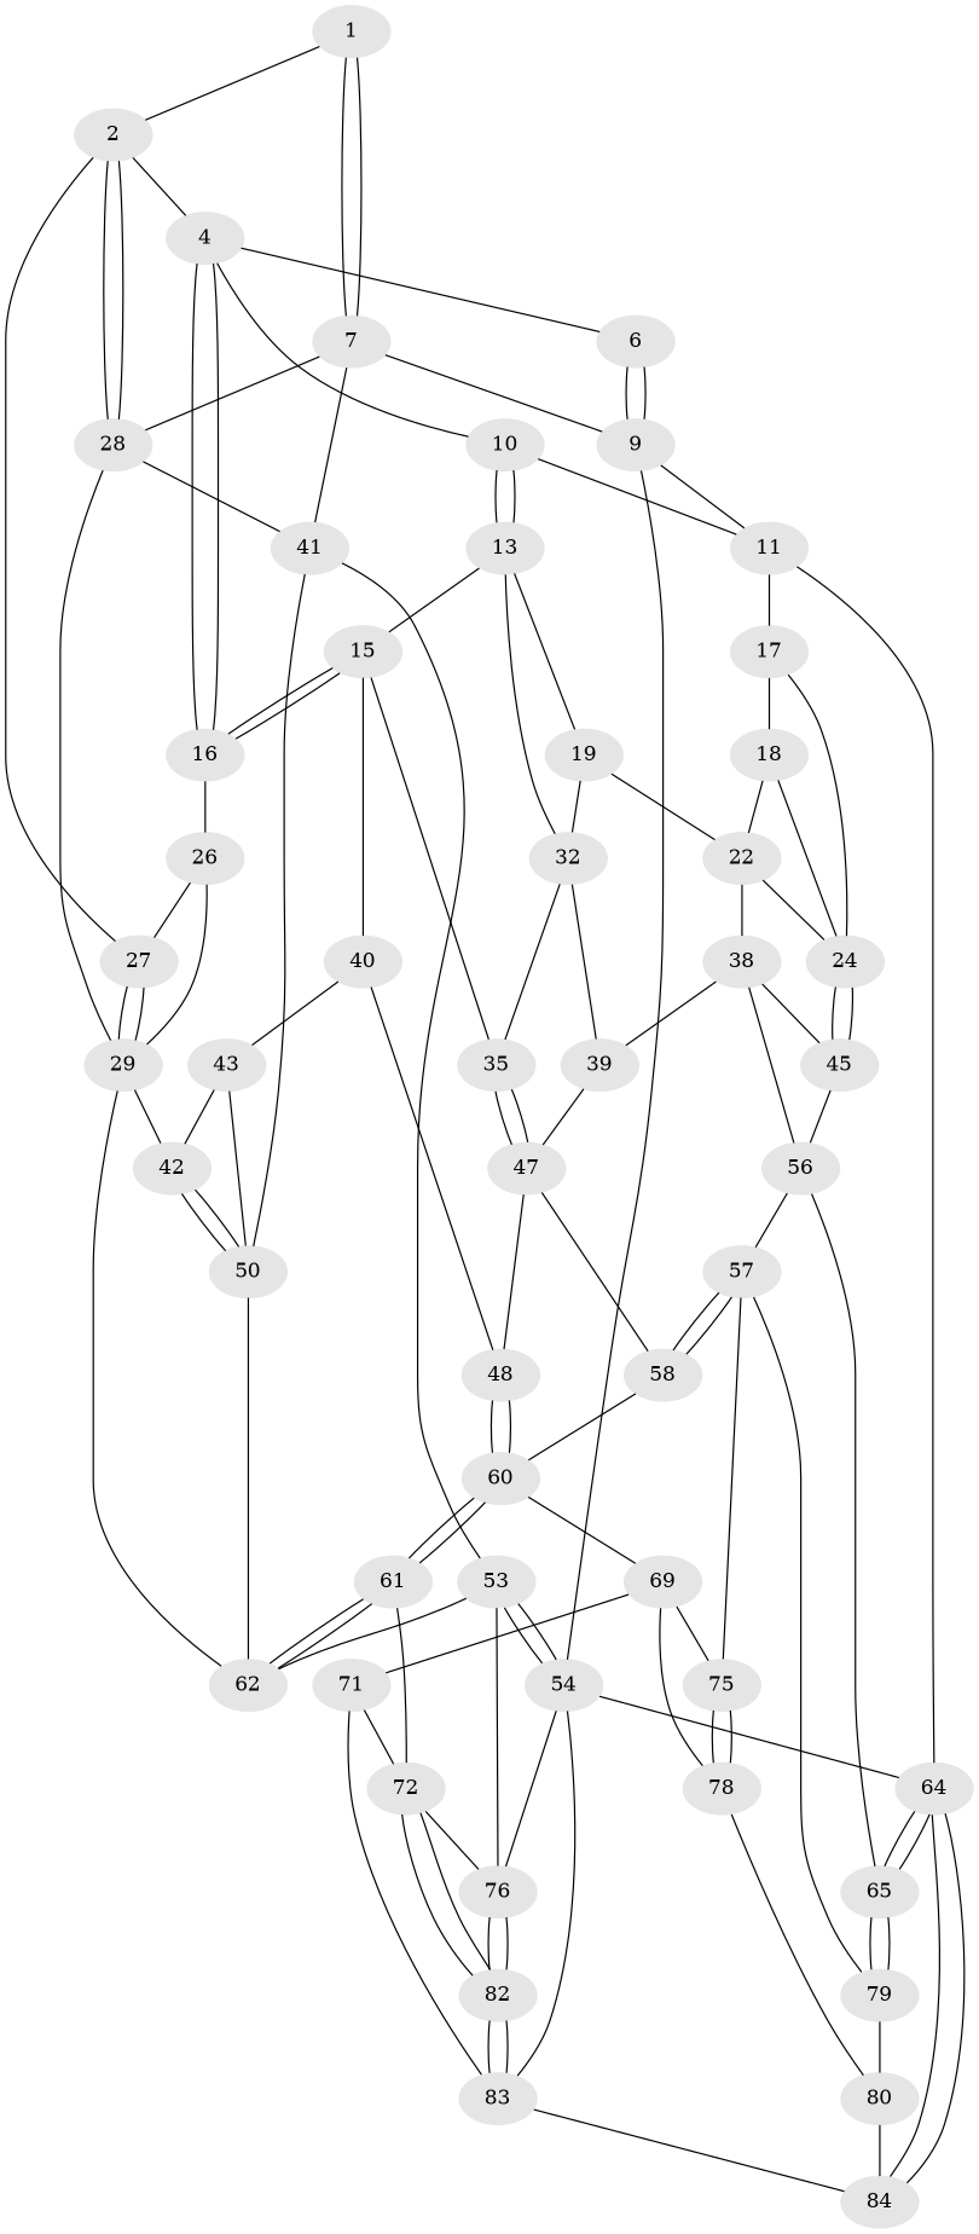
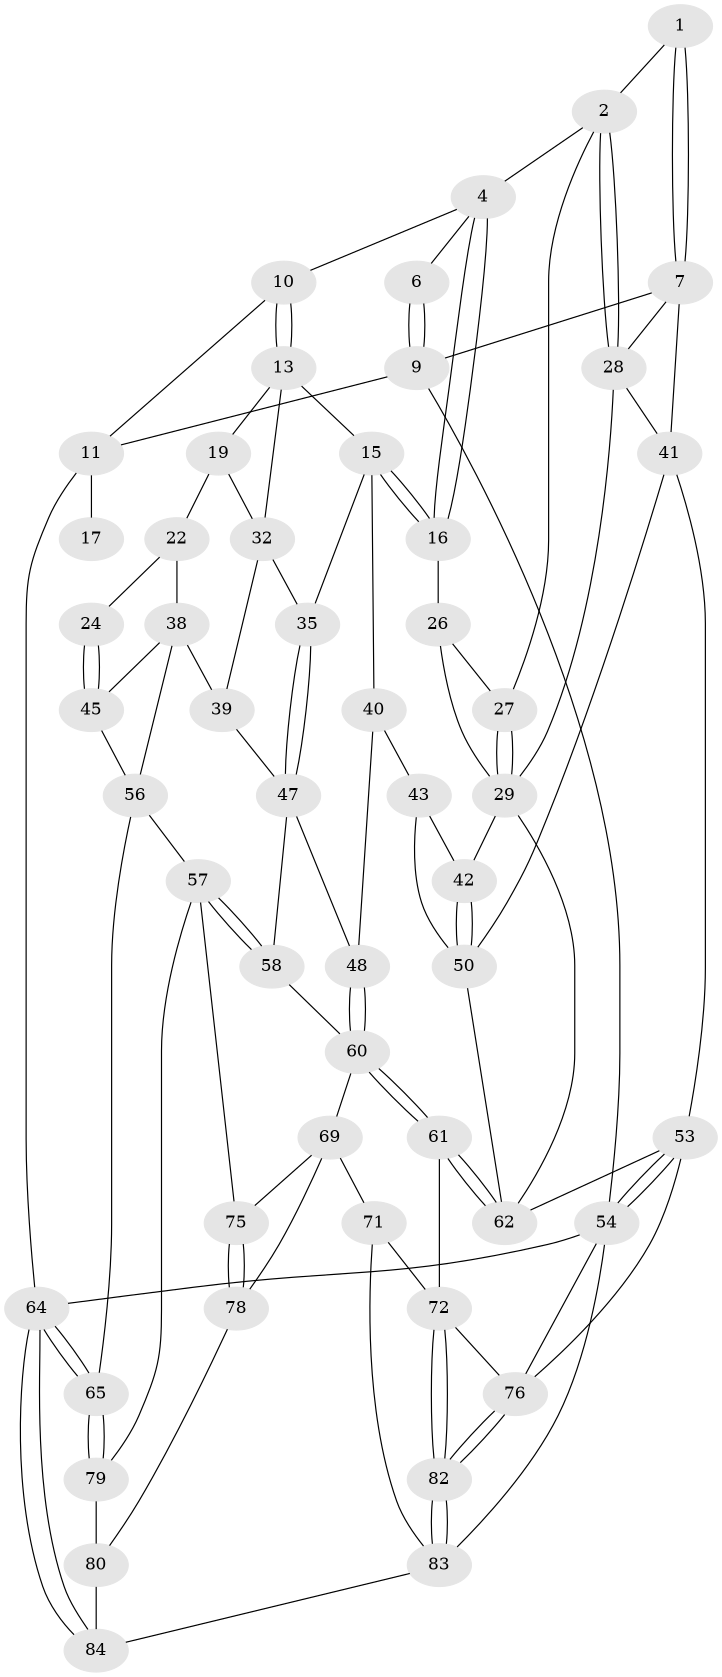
  graph {
    node [color=gray90 style=filled]
    2 [super="+3"]
    1
    7 [super="+8"]
    4 [super="+5"]
    27
    28 [super="+31"]
    9
    41 [super="+52"]
    6
    10
    16
    29 [super="+30"]
    11 [super="+12"]
    13 [super="+14"]
    26 [super="+33"]
    54 [super="+55"]
    50 [super="+51"]
    53 [super="+68"]
    17 [super="+20"]
    64
    76 [super="+77"]
    83 [super="+86"]
    15 [super="+36"]
    19 [super="+23"]
    32 [super="+34"]
-   18 [super="+21"]
    24 [super="+25"]
    65
    84 [super="+85"]
    35
    40 [super="+42"]
    22 [super="+37"]
    39
    47 [super="+49"]
    43 [super="+59"]
    48
    45
    38 [super="+46"]
    56 [super="+66"]
    n40 [label=42]
    62 [super="+67"]
    58
    57 [super="+74"]
    60 [super="+63"]
    61
    69 [super="+70"]
    82
    75
    79
    78
    80 [super="+81"]
    72 [super="+73"]
    71
    2 -- 4
    2 -- 27
    2 -- 28
    2 -- 28
    1 -- 2
    1 -- 7
    1 -- 7
    7 -- 28
    7 -- 9
    7 -- 41
    4 -- 6
    4 -- 10
    4 -- 16
    4 -- 16
    27 -- 29
    27 -- 29
    28 -- 41
    28 -- 29
    9 -- 11
    9 -- 54
    41 -- 50
    41 -- 53
    6 -- 9
    6 -- 9
    10 -- 11
    10 -- 13
    10 -- 13
    16 -- 26
    29 -- n40
    29 -- 62
    11 -- 17 [weight=2]
    11 -- 64
    13 -- 15
    13 -- 19
    13 -- 32
    26 -- 27
    26 -- 29
    54 -- 64
    54 -- 76
    54 -- 83
    50 -- 62
    53 -- 54
    53 -- 54
    53 -- 76
    53 -- 62
-   17 -- 18
-   17 -- 24
    64 -- 65
    64 -- 65
    64 -- 84
    64 -- 84
    76 -- 82
    76 -- 82
    83 -- 84
    15 -- 16
    15 -- 16
    15 -- 35
    15 -- 40
    19 -- 32
    19 -- 22
    32 -- 35
    32 -- 39
-   18 -- 24
-   18 -- 22
    24 -- 45
    24 -- 45
    65 -- 79
    65 -- 79
    35 -- 47
    35 -- 47
    40 -- 43
    40 -- 48
    22 -- 24
    22 -- 38
    39 -- 47
    47 -- 48
    47 -- 58
    43 -- 50
    43 -- n40
    48 -- 60
    48 -- 60
    45 -- 56
    38 -- 39
    38 -- 45
    38 -- 56
    56 -- 65
    56 -- 57
    n40 -- 50
    n40 -- 50
    58 -- 60
    57 -- 58
    57 -- 58
    57 -- 75
    57 -- 79
    60 -- 61
    60 -- 61
    60 -- 69
    61 -- 62
    61 -- 62
    61 -- 72
    69 -- 75
    69 -- 78
    69 -- 71
    82 -- 83
    82 -- 83
    75 -- 78
    75 -- 78
    79 -- 80
    78 -- 80
    80 -- 84 [weight=2]
    72 -- 76
    72 -- 82
    72 -- 82
    71 -- 83
    71 -- 72
  }
